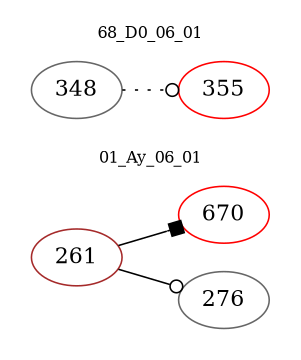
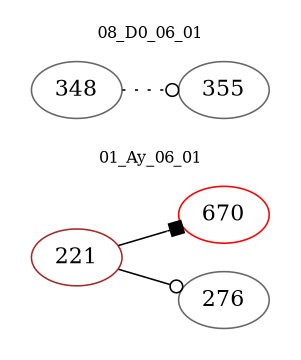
  digraph {
    rankdir=LR
    node [color=gray40]
    edge [arrowhead=odot color=black style=solid]
-   n1 [color=brown label=261]
+   n1 [color=brown label=221]
    n2 [label=276]
    n3 [color=red label=670]
    n4 [label=348]
-   n5 [color=red label=355]
+   n5 [label=355]
    subgraph cluster_1 {
      color=white
      fontsize=10
      label="01_Ay_06_01"
      n1
      n2
      n3
    }
    subgraph cluster_2 {
      color=white
      fontsize=10
-     label="68_D0_06_01"
+     label="08_D0_06_01"
      n4
      n5
    }
    n1 -> n2
    n1 -> n3 [arrowhead=box]
    n4 -> n5 [style=dotted]
  }
